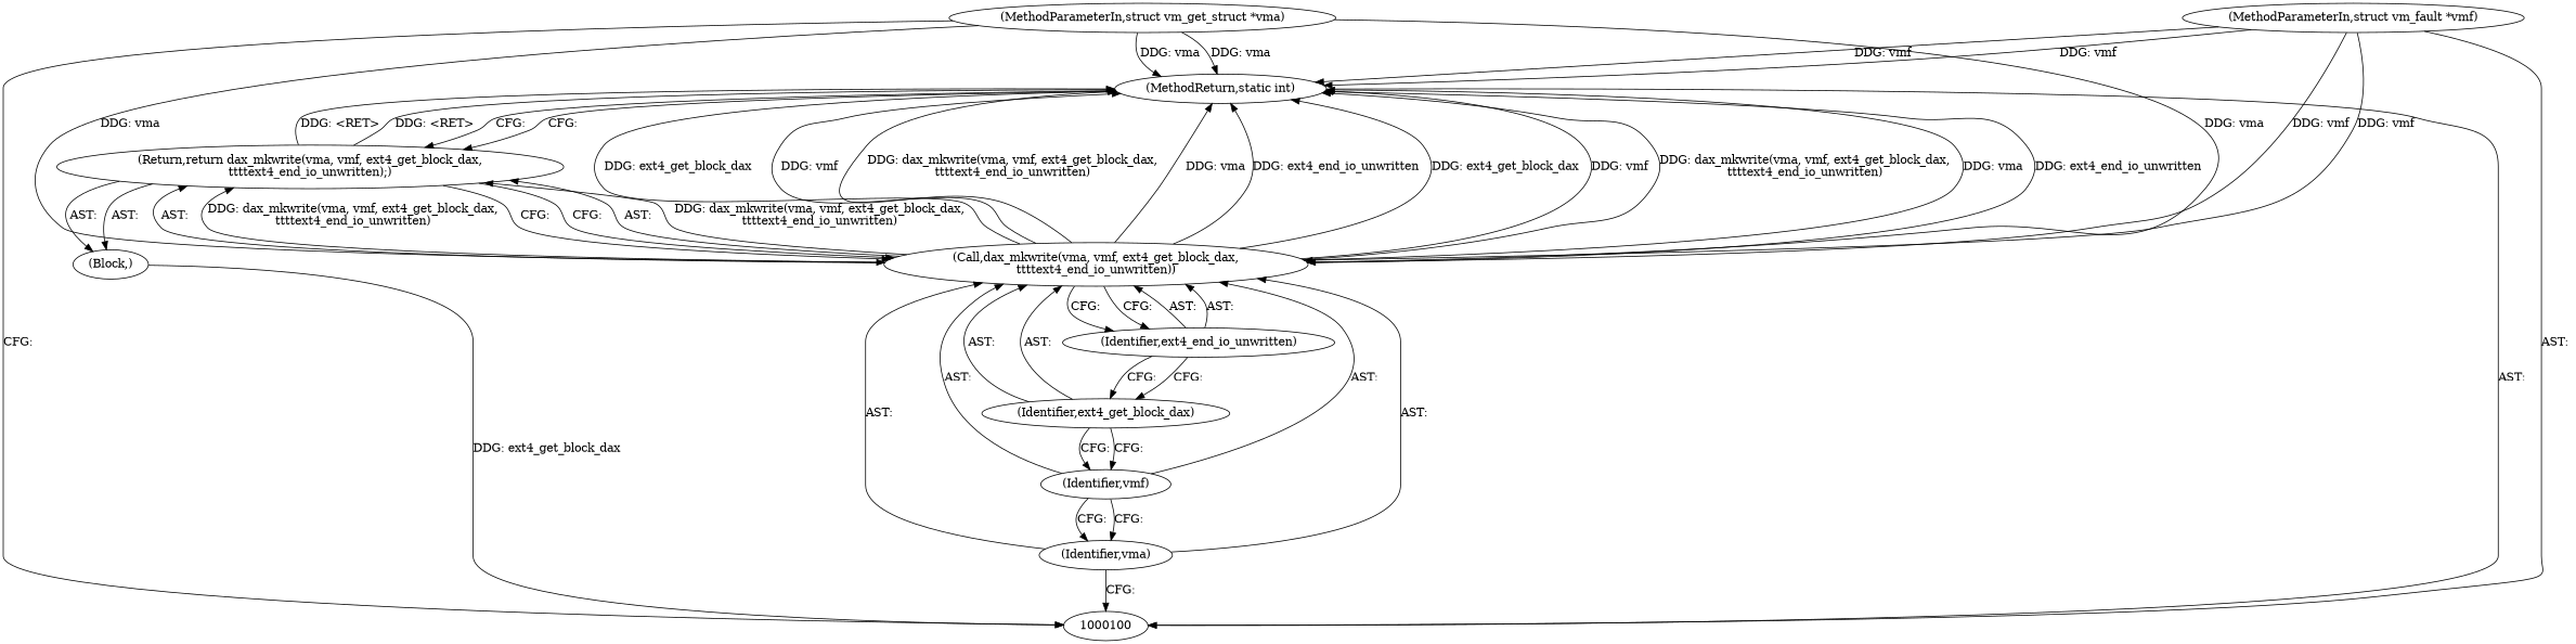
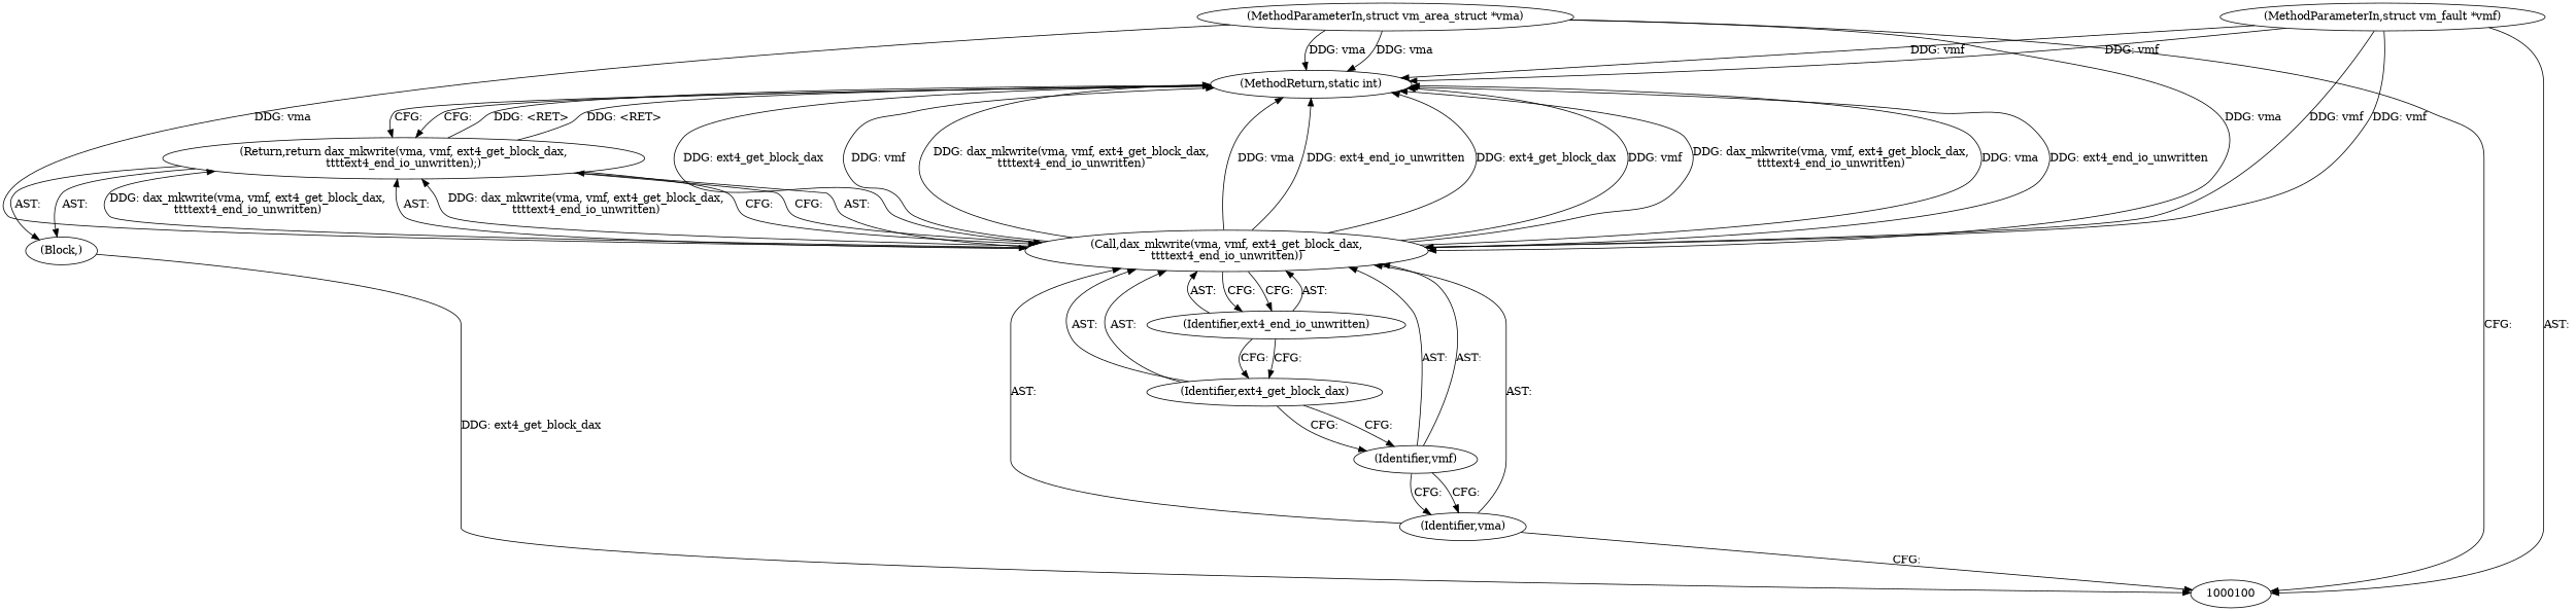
  digraph {
    n1 [label="(MethodReturn,static int)"]
    n2 [label="(Return,return dax_mkwrite(vma, vmf, ext4_get_block_dax,\n\t\t\t\text4_end_io_unwritten);)"]
    1000100
    n4 [label="(Call,dax_mkwrite(vma, vmf, ext4_get_block_dax,\n\t\t\t\text4_end_io_unwritten))"]
    n5 [label="(Block,)"]
-   n6 [label="(MethodParameterIn,struct vm_get_struct *vma)"]
+   n6 [label="(MethodParameterIn,struct vm_area_struct *vma)"]
    n7 [label="(Identifier,ext4_end_io_unwritten)"]
    n8 [label="(MethodParameterIn,struct vm_fault *vmf)"]
    n9 [label="(Identifier,vma)"]
    n10 [label="(Identifier,vmf)"]
    n11 [label="(Identifier,ext4_get_block_dax)"]
    n1 -> n2 [label="CFG: "]
    n1 -> n2 [label="CFG: "]
-   n1 -> 1000100 [label="AST: "]
    n2 -> n1 [label="DDG: <RET>"]
    n2 -> n1 [label="DDG: <RET>"]
    n2 -> n4 [label="CFG: "]
    n2 -> n4 [label="CFG: "]
    n2 -> n5 [label="AST: "]
    n2 -> n5 [label="AST: "]
    n4 -> n1 [label="DDG: ext4_get_block_dax"]
    n4 -> n1 [label="DDG: vmf"]
    n4 -> n1 [label="DDG: dax_mkwrite(vma, vmf, ext4_get_block_dax,\n\t\t\t\text4_end_io_unwritten)"]
    n4 -> n1 [label="DDG: vma"]
    n4 -> n1 [label="DDG: ext4_end_io_unwritten"]
    n4 -> n1 [label="DDG: ext4_get_block_dax"]
    n4 -> n1 [label="DDG: vmf"]
    n4 -> n1 [label="DDG: dax_mkwrite(vma, vmf, ext4_get_block_dax,\n\t\t\t\text4_end_io_unwritten)"]
    n4 -> n1 [label="DDG: vma"]
    n4 -> n1 [label="DDG: ext4_end_io_unwritten"]
    n4 -> n2 [label="AST: "]
    n4 -> n2 [label="DDG: dax_mkwrite(vma, vmf, ext4_get_block_dax,\n\t\t\t\text4_end_io_unwritten)"]
    n4 -> n2 [label="AST: "]
    n4 -> n2 [label="DDG: dax_mkwrite(vma, vmf, ext4_get_block_dax,\n\t\t\t\text4_end_io_unwritten)"]
    n4 -> n7 [label="CFG: "]
    n4 -> n7 [label="CFG: "]
    n5 -> 1000100 [label="DDG: ext4_get_block_dax"]
    n6 -> n1 [label="DDG: vma"]
    n6 -> n1 [label="DDG: vma"]
    n6 -> 1000100 [label="CFG: "]
    n6 -> n4 [label="DDG: vma"]
    n6 -> n4 [label="DDG: vma"]
    n7 -> n4 [label="AST: "]
    n7 -> n4 [label="AST: "]
    n7 -> n11 [label="CFG: "]
    n7 -> n11 [label="CFG: "]
    n8 -> n1 [label="DDG: vmf"]
    n8 -> n1 [label="DDG: vmf"]
    n8 -> 1000100 [label="AST: "]
    n8 -> n4 [label="DDG: vmf"]
    n8 -> n4 [label="DDG: vmf"]
    n9 -> 1000100 [label="CFG: "]
    n9 -> n4 [label="AST: "]
    n9 -> n4 [label="AST: "]
    n10 -> n4 [label="AST: "]
    n10 -> n4 [label="AST: "]
    n10 -> n9 [label="CFG: "]
    n10 -> n9 [label="CFG: "]
    n11 -> n4 [label="AST: "]
    n11 -> n4 [label="AST: "]
    n11 -> n10 [label="CFG: "]
    n11 -> n10 [label="CFG: "]
  }
